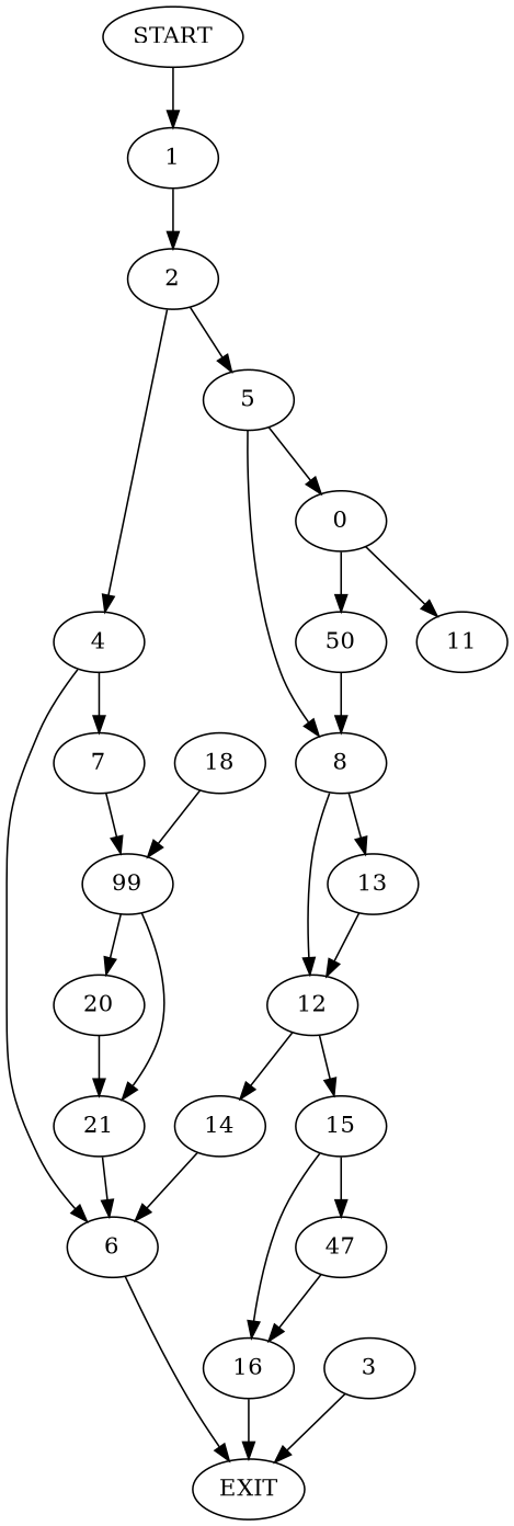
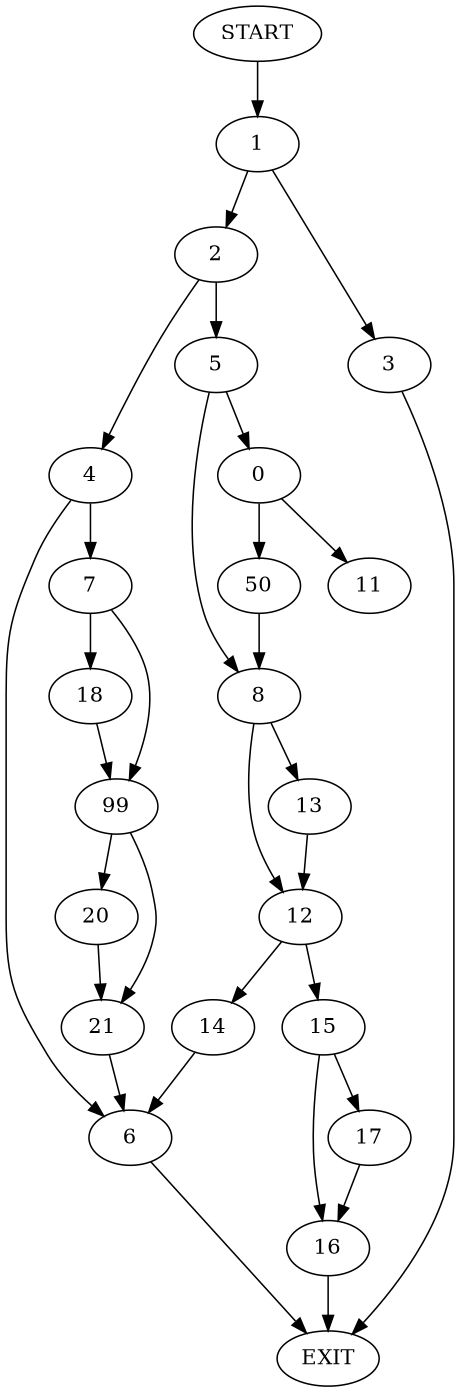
  digraph {
    n1 [label=START]
    1
    2
    3
    n5 [label=EXIT]
    4
    5
    6
    7
    8
    n11 [label=0]
    18
    n13 [label=99]
    12
    13
    n16 [label=50]
    11
    20
    21
    14
    15
    16
-   17 [label=47]
+   17
    n1 -> 1
    1 -> 2
+   1 -> 3
    2 -> 4
    2 -> 5
    3 -> n5
    4 -> 6
    4 -> 7
    5 -> 8
    5 -> n11
    6 -> n5
+   7 -> 18
    7 -> n13
    8 -> 12
    8 -> 13
    n11 -> n16
    n11 -> 11
    18 -> n13
    n13 -> 20
    n13 -> 21
    12 -> 14
    12 -> 15
    13 -> 12
    n16 -> 8
    20 -> 21
    21 -> 6
    14 -> 6
    15 -> 16
    15 -> 17
    16 -> n5
    17 -> 16
  }
